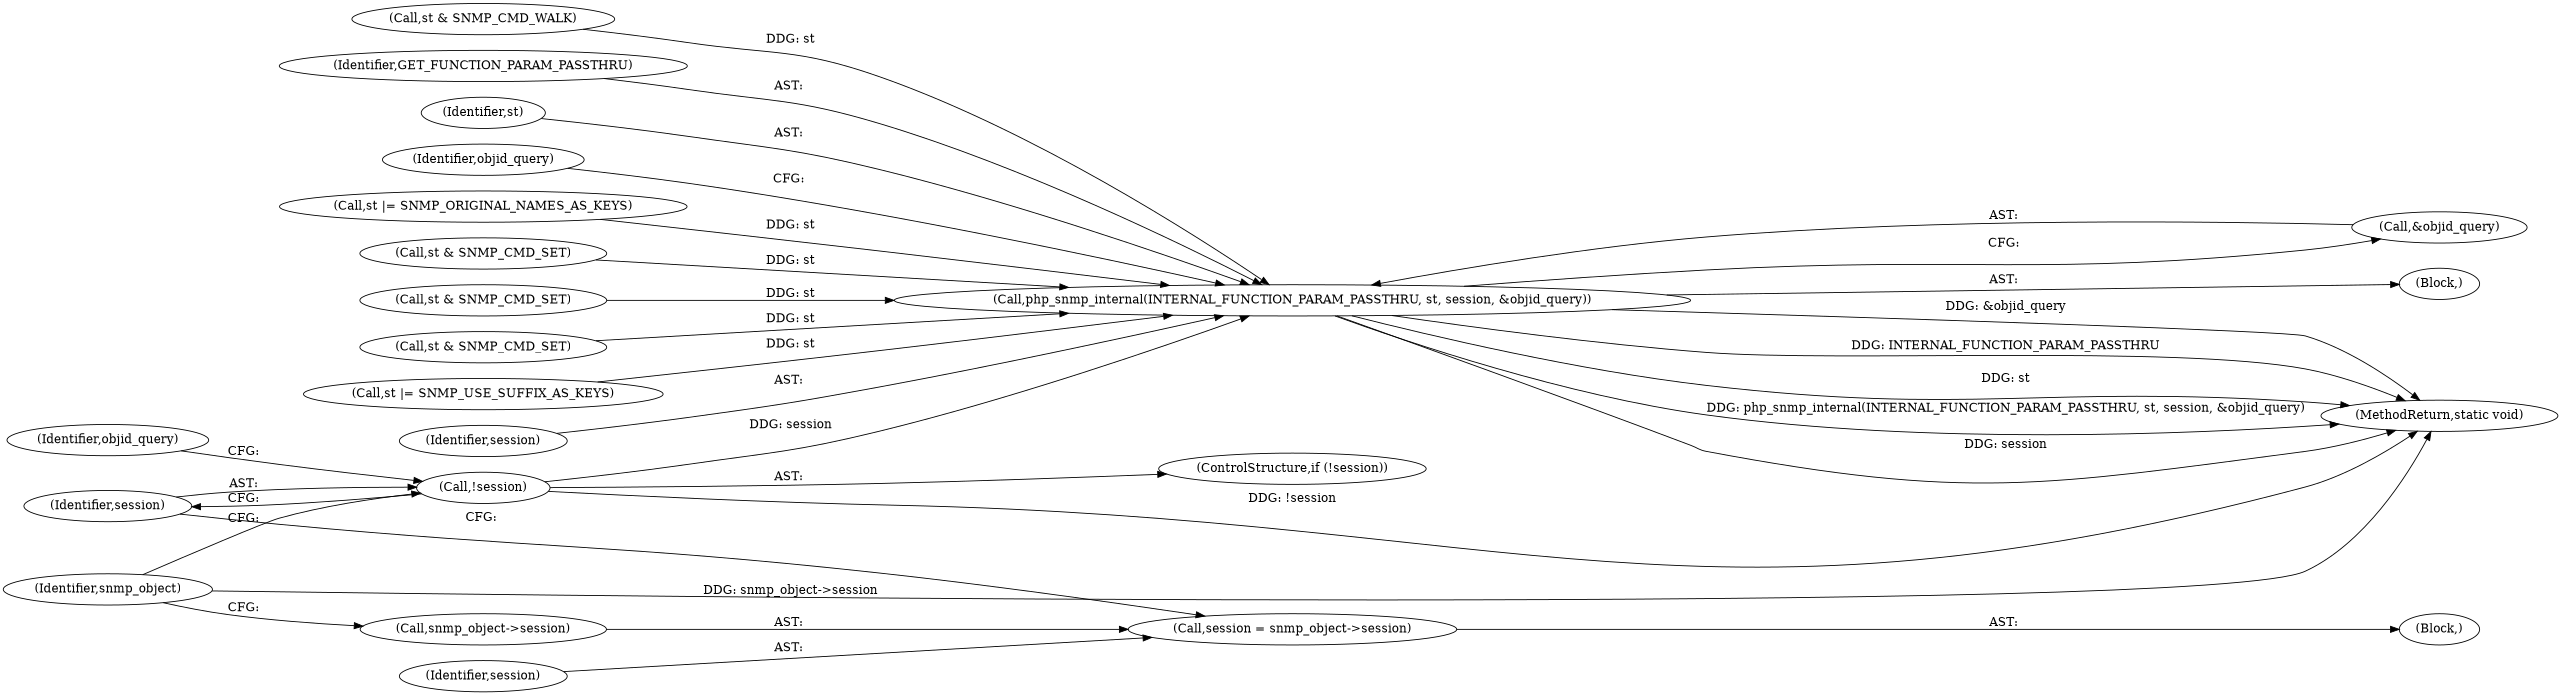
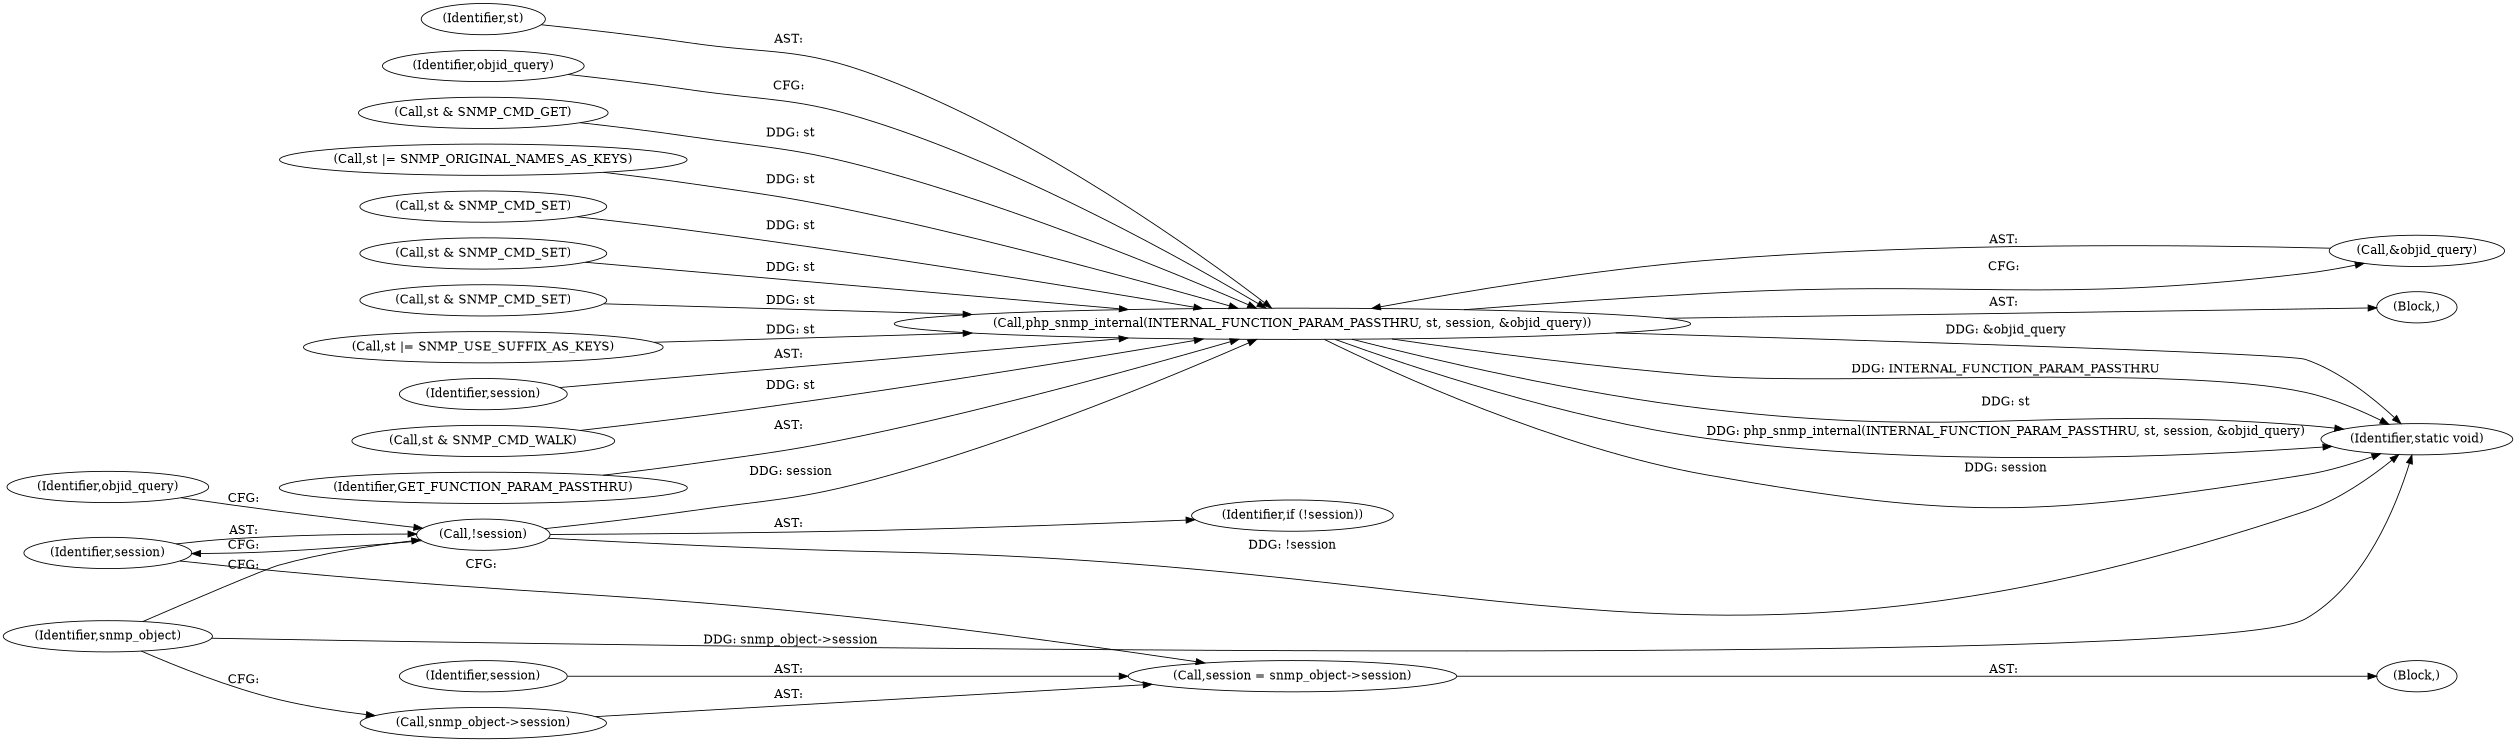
  digraph {
    rankdir=LR
    n1 [label="(Call,session = snmp_object->session)"]
    n2 [label="(Block,)"]
    n3 [label="(Call,!session)"]
-   n4 [label="(MethodReturn,static void)"]
+   n4 [label="(Identifier,static void)"]
    n5 [label="(Call,php_snmp_internal(INTERNAL_FUNCTION_PARAM_PASSTHRU, st, session, &objid_query))"]
    n6 [label="(Identifier,session)"]
-   n7 [label="(ControlStructure,if (!session))"]
+   n7 [label="(Identifier,if (!session))"]
    n8 [label="(Call,snmp_object->session)"]
    n9 [label="(Call,&objid_query)"]
    n10 [label="(Block,)"]
    n11 [label="(Identifier,session)"]
    n12 [label="(Call,st & SNMP_CMD_SET)"]
    n13 [label="(Call,st & SNMP_CMD_SET)"]
    n14 [label="(Call,st |= SNMP_USE_SUFFIX_AS_KEYS)"]
    n15 [label="(Identifier,session)"]
    n16 [label="(Call,st & SNMP_CMD_WALK)"]
    n17 [label="(Identifier,GET_FUNCTION_PARAM_PASSTHRU)"]
    n18 [label="(Identifier,st)"]
    n19 [label="(Identifier,objid_query)"]
    n20 [label="(Identifier,objid_query)"]
    n21 [label="(Identifier,snmp_object)"]
+   n22 [label="(Call,st & SNMP_CMD_GET)"]
    n23 [label="(Call,st |= SNMP_ORIGINAL_NAMES_AS_KEYS)"]
    n24 [label="(Call,st & SNMP_CMD_SET)"]
    n1 -> n2 [label="AST: "]
    n3 -> n4 [label="DDG: !session"]
    n3 -> n5 [label="DDG: session"]
    n3 -> n6 [label="CFG: "]
    n3 -> n7 [label="AST: "]
    n5 -> n4 [label="DDG: php_snmp_internal(INTERNAL_FUNCTION_PARAM_PASSTHRU, st, session, &objid_query)"]
    n5 -> n4 [label="DDG: session"]
    n5 -> n4 [label="DDG: &objid_query"]
    n5 -> n4 [label="DDG: INTERNAL_FUNCTION_PARAM_PASSTHRU"]
    n5 -> n4 [label="DDG: st"]
    n5 -> n9 [label="CFG: "]
    n5 -> n10 [label="AST: "]
    n6 -> n1 [label="CFG: "]
    n6 -> n3 [label="AST: "]
    n8 -> n1 [label="AST: "]
    n9 -> n5 [label="AST: "]
    n11 -> n1 [label="AST: "]
    n12 -> n5 [label="DDG: st"]
    n13 -> n5 [label="DDG: st"]
    n14 -> n5 [label="DDG: st"]
    n15 -> n5 [label="AST: "]
    n16 -> n5 [label="DDG: st"]
    n17 -> n5 [label="AST: "]
    n18 -> n5 [label="AST: "]
    n19 -> n3 [label="CFG: "]
    n20 -> n5 [label="CFG: "]
    n21 -> n3 [label="CFG: "]
    n21 -> n4 [label="DDG: snmp_object->session"]
    n21 -> n8 [label="CFG: "]
+   n22 -> n5 [label="DDG: st"]
    n23 -> n5 [label="DDG: st"]
    n24 -> n5 [label="DDG: st"]
  }
